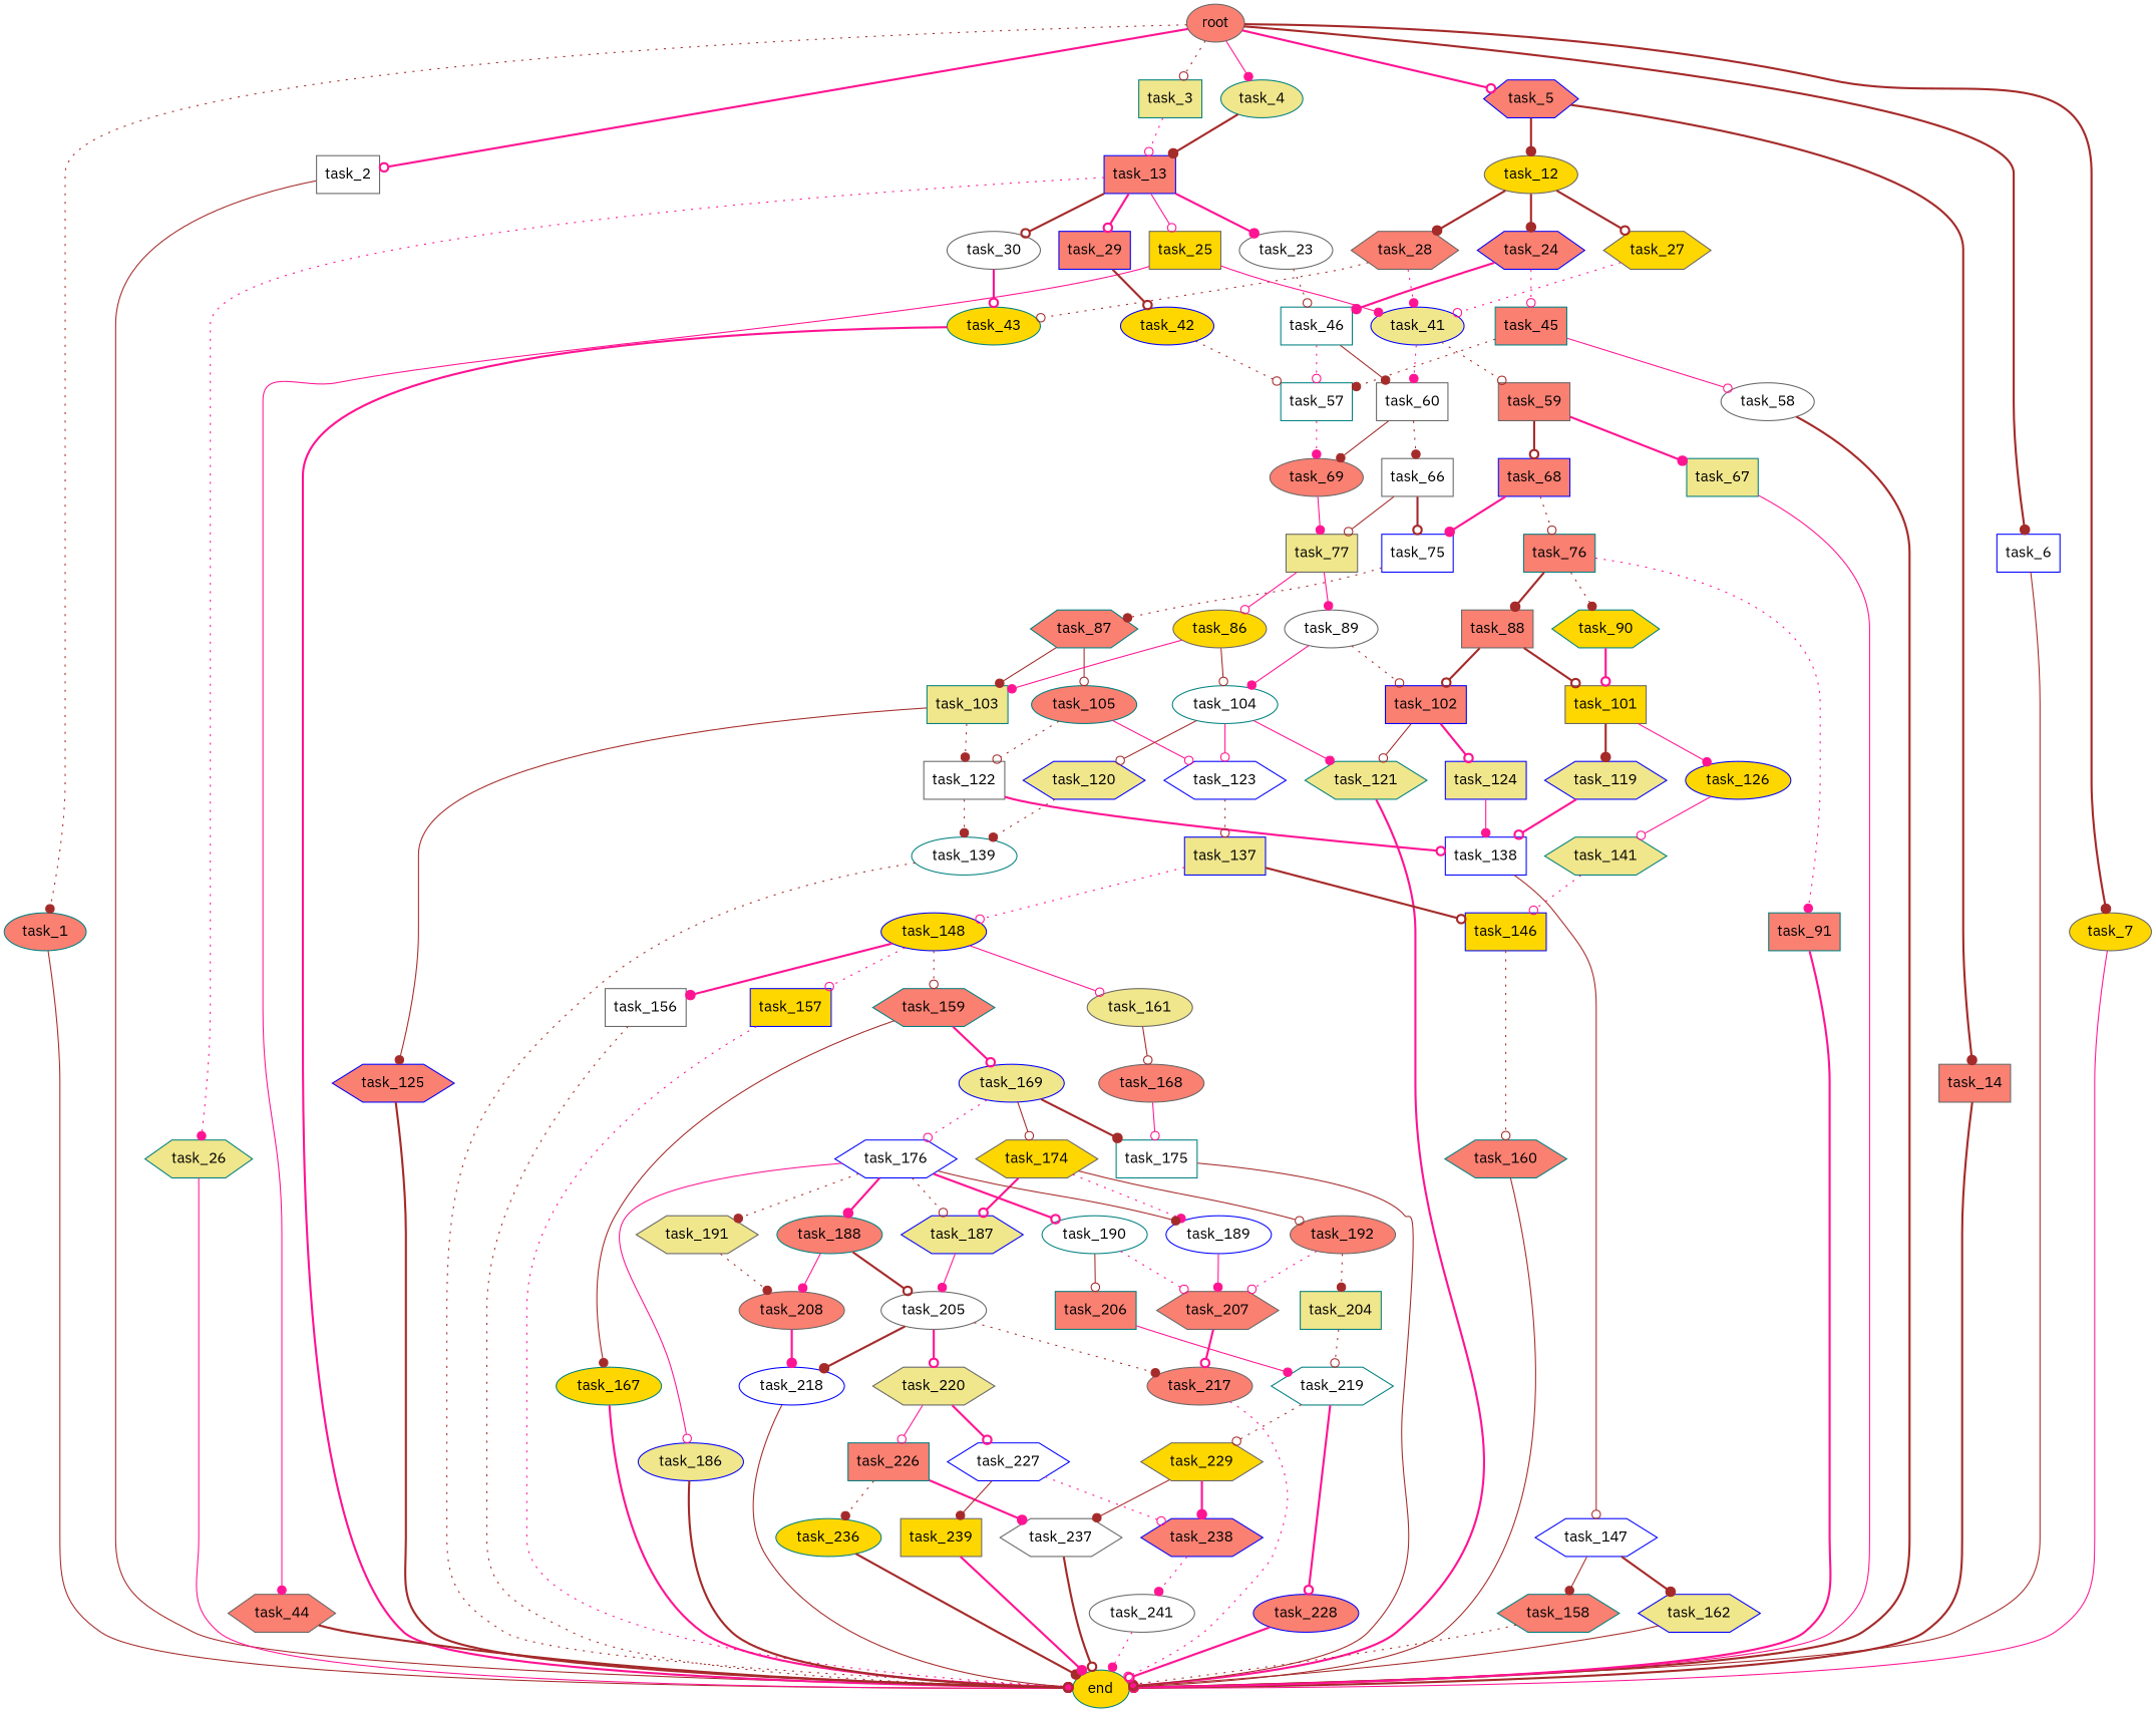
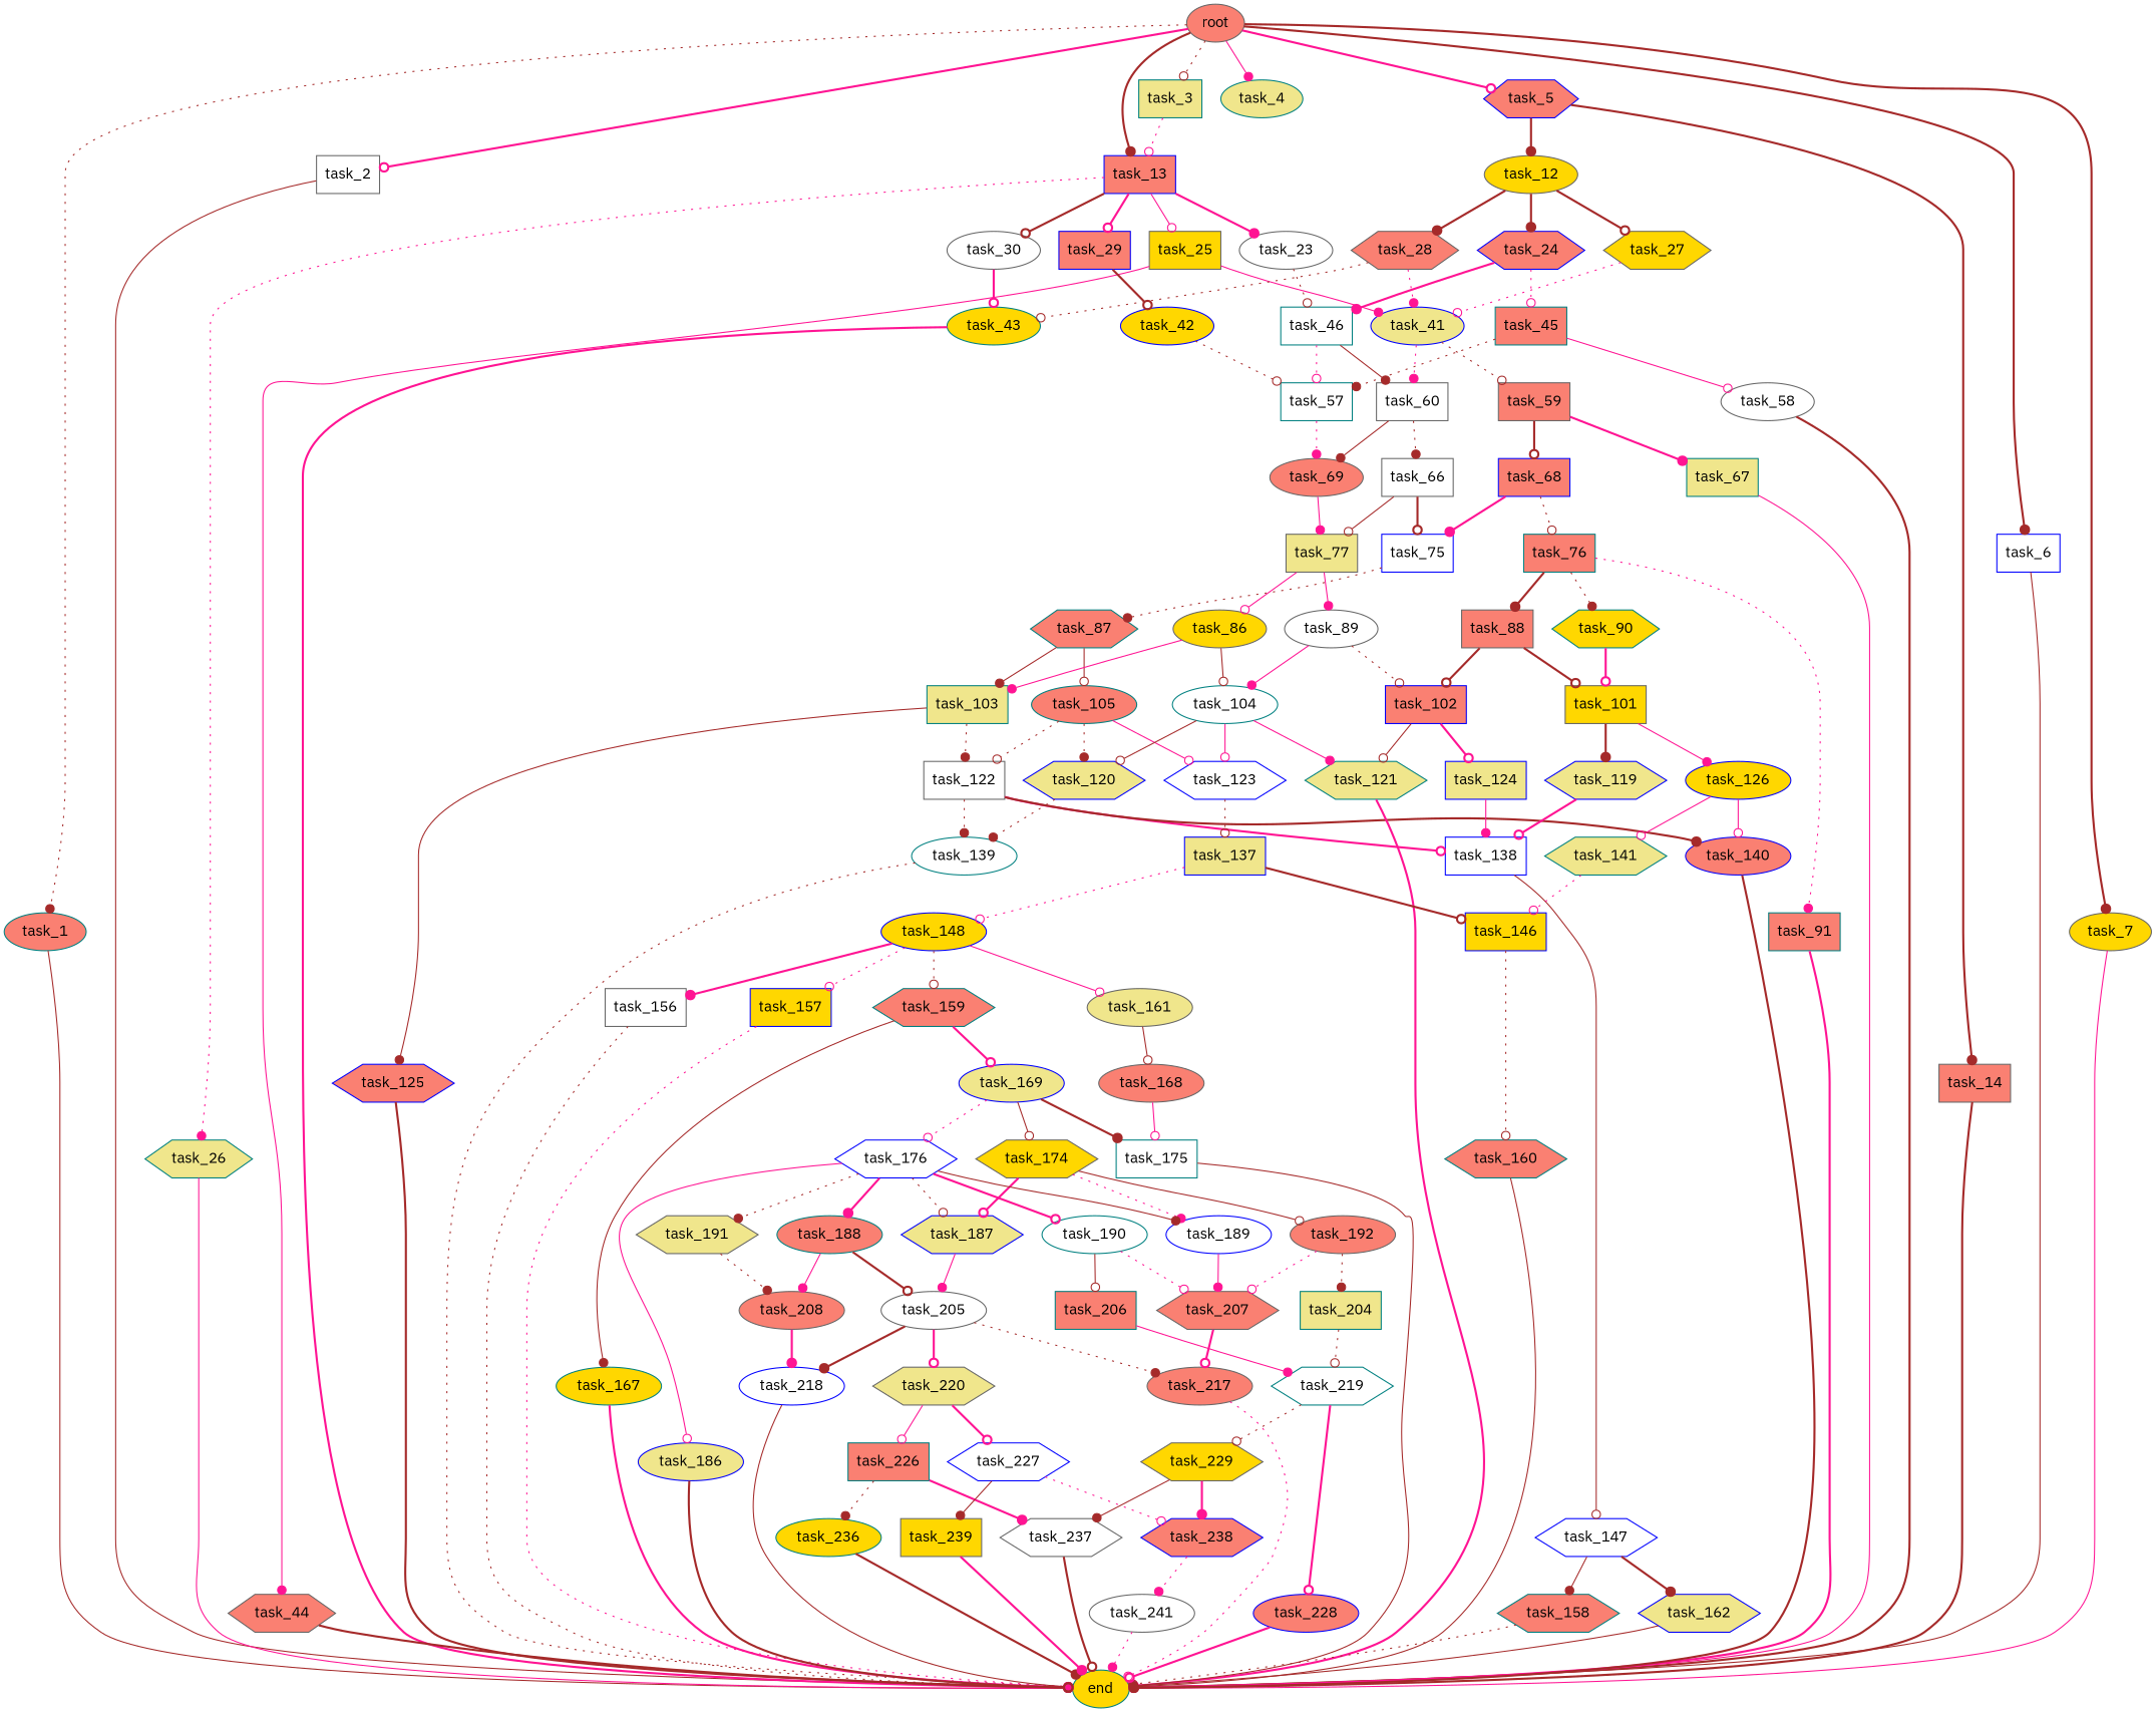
  digraph {
    fontname="IBM Plex Sans"
    node [color=gray40 fillcolor=salmon fontname="IBM Plex Sans" shape=ellipse style=filled]
    edge [arrowhead=odot color=brown fontname="IBM Plex Sans" style=bold]
    task_1 [color=teal]
    root
    task_2 [fillcolor=white shape=box]
    task_3 [color=teal fillcolor=khaki shape=box]
    task_4 [color=teal fillcolor=khaki]
    task_5 [color=blue shape=hexagon]
    task_6 [color=blue fillcolor=white shape=box]
    task_7 [fillcolor=gold]
    end [color=teal fillcolor=gold]
    task_13 [color=blue shape=box]
    task_12 [fillcolor=gold]
    task_14 [shape=box]
    task_23 [fillcolor=white]
    task_25 [fillcolor=gold shape=box]
    task_26 [color=teal fillcolor=khaki shape=hexagon]
    task_29 [color=blue shape=box]
    task_30 [fillcolor=white]
    task_24 [color=blue shape=hexagon]
    task_27 [fillcolor=gold shape=hexagon]
    task_28 [shape=hexagon]
    task_46 [color=teal fillcolor=white shape=box]
    task_45 [color=teal shape=box]
    task_41 [color=blue fillcolor=khaki]
    task_43 [color=teal fillcolor=gold]
    task_44 [shape=hexagon]
    task_42 [color=blue fillcolor=gold]
    task_60 [fillcolor=white shape=box]
    task_57 [color=teal fillcolor=white shape=box]
    task_58 [fillcolor=white]
    task_59 [shape=box]
    task_67 [color=teal fillcolor=khaki shape=box]
    task_68 [color=blue shape=box]
    task_69
    task_66 [fillcolor=white shape=box]
    task_77 [fillcolor=khaki shape=box]
    task_75 [color=blue fillcolor=white shape=box]
    task_76 [color=teal shape=box]
    task_87 [color=teal shape=hexagon]
    task_86 [fillcolor=gold]
    task_89 [fillcolor=white]
    task_88 [shape=box]
    task_90 [color=teal fillcolor=gold shape=hexagon]
    task_91 [color=teal shape=box]
    task_103 [color=teal fillcolor=khaki shape=box]
    task_105 [color=teal]
    task_101 [fillcolor=gold shape=box]
    task_102 [color=blue shape=box]
    task_104 [color=teal fillcolor=white]
    task_122 [fillcolor=white shape=box]
    task_125 [color=blue shape=hexagon]
    task_121 [color=teal fillcolor=khaki shape=hexagon]
    task_120 [color=blue fillcolor=khaki shape=hexagon]
    task_123 [color=blue fillcolor=white shape=hexagon]
    task_119 [color=blue fillcolor=khaki shape=hexagon]
    task_126 [color=blue fillcolor=gold]
    task_124 [color=blue fillcolor=khaki shape=box]
    task_138 [color=blue fillcolor=white shape=box]
+   task_140 [color=blue]
    task_141 [color=teal fillcolor=khaki shape=hexagon]
    task_139 [color=teal fillcolor=white]
    task_137 [color=blue fillcolor=khaki shape=box]
    task_147 [color=blue fillcolor=white shape=hexagon]
    task_146 [color=blue fillcolor=gold shape=box]
    task_148 [color=blue fillcolor=gold]
    task_160 [color=teal shape=hexagon]
    task_156 [fillcolor=white shape=box]
    task_157 [color=blue fillcolor=gold shape=box]
    task_159 [color=teal shape=hexagon]
    task_161 [fillcolor=khaki]
    task_158 [color=teal shape=hexagon]
    task_162 [color=blue fillcolor=khaki shape=hexagon]
    task_167 [color=teal fillcolor=gold]
    task_169 [color=blue fillcolor=khaki]
    task_168
    task_175 [color=teal fillcolor=white shape=box]
    task_174 [fillcolor=gold shape=hexagon]
    task_176 [color=blue fillcolor=white shape=hexagon]
    task_187 [color=blue fillcolor=khaki shape=hexagon]
    task_189 [color=blue fillcolor=white]
    task_192
    task_186 [color=blue fillcolor=khaki]
    task_188 [color=teal]
    task_190 [color=teal fillcolor=white]
    task_191 [fillcolor=khaki shape=hexagon]
    task_205 [fillcolor=white]
    task_207 [shape=hexagon]
    task_204 [color=teal fillcolor=khaki shape=box]
    task_208
    task_206 [color=teal shape=box]
    task_217
    task_218 [color=blue fillcolor=white]
    task_220 [fillcolor=khaki shape=hexagon]
    task_219 [color=teal fillcolor=white shape=hexagon]
    task_228 [color=blue]
    task_229 [fillcolor=gold shape=hexagon]
    task_226 [color=teal shape=box]
    task_227 [color=blue fillcolor=white shape=hexagon]
    task_237 [fillcolor=white shape=hexagon]
    task_238 [color=blue shape=hexagon]
    task_236 [color=teal fillcolor=gold]
    task_239 [fillcolor=gold shape=box]
    task_241 [fillcolor=white]
    task_1 -> end [arrowhead=dot style=solid]
    root -> task_1 [arrowhead=dot style=dotted]
    root -> task_2 [color=deeppink]
    root -> task_3 [style=dotted]
    root -> task_4 [arrowhead=dot color=deeppink style=solid]
    root -> task_5 [color=deeppink]
    root -> task_6 [arrowhead=dot]
    root -> task_7 [arrowhead=dot]
    task_2 -> end [style=solid]
    task_3 -> task_13 [color=deeppink style=dotted]
-   task_4 -> task_13 [arrowhead=dot]
+   root -> task_13 [arrowhead=dot]
    task_5 -> task_12 [arrowhead=dot]
    task_5 -> task_14 [arrowhead=dot]
    task_6 -> end [style=solid]
    task_7 -> end [color=deeppink style=solid]
    task_13 -> task_23 [arrowhead=dot color=deeppink]
    task_13 -> task_25 [color=deeppink style=solid]
    task_13 -> task_26 [arrowhead=dot color=deeppink style=dotted]
    task_13 -> task_29 [color=deeppink]
    task_13 -> task_30
    task_12 -> task_24 [arrowhead=dot]
    task_12 -> task_27
    task_12 -> task_28 [arrowhead=dot]
    task_14 -> end [arrowhead=dot]
    task_23 -> task_46 [style=dotted]
    task_25 -> task_41 [arrowhead=dot color=deeppink style=solid]
    task_25 -> task_44 [arrowhead=dot color=deeppink style=solid]
    task_26 -> end [arrowhead=dot color=deeppink style=solid]
    task_29 -> task_42
    task_30 -> task_43 [color=deeppink]
    task_24 -> task_46 [arrowhead=dot color=deeppink]
    task_24 -> task_45 [color=deeppink style=dotted]
    task_27 -> task_41 [color=deeppink style=dotted]
    task_28 -> task_41 [arrowhead=dot color=deeppink style=dotted]
    task_28 -> task_43 [style=dotted]
    task_46 -> task_60 [arrowhead=dot style=solid]
    task_46 -> task_57 [color=deeppink style=dotted]
    task_45 -> task_57 [arrowhead=dot style=dotted]
    task_45 -> task_58 [color=deeppink style=solid]
    task_41 -> task_60 [arrowhead=dot color=deeppink style=dotted]
    task_41 -> task_59 [style=dotted]
    task_43 -> end [arrowhead=dot color=deeppink]
    task_44 -> end [arrowhead=dot]
    task_42 -> task_57 [style=dotted]
    task_60 -> task_69 [arrowhead=dot style=solid]
    task_60 -> task_66 [arrowhead=dot style=dotted]
    task_57 -> task_69 [arrowhead=dot color=deeppink style=dotted]
    task_58 -> end [arrowhead=dot]
    task_59 -> task_67 [arrowhead=dot color=deeppink]
    task_59 -> task_68
    task_67 -> end [color=deeppink style=solid]
    task_68 -> task_75 [arrowhead=dot color=deeppink]
    task_68 -> task_76 [style=dotted]
    task_69 -> task_77 [arrowhead=dot color=deeppink style=solid]
    task_66 -> task_77 [style=solid]
    task_66 -> task_75
    task_77 -> task_86 [color=deeppink style=solid]
    task_77 -> task_89 [arrowhead=dot color=deeppink style=solid]
    task_75 -> task_87 [arrowhead=dot style=dotted]
    task_76 -> task_88 [arrowhead=dot]
    task_76 -> task_90 [arrowhead=dot style=dotted]
    task_76 -> task_91 [arrowhead=dot color=deeppink style=dotted]
    task_87 -> task_103 [arrowhead=dot style=solid]
    task_87 -> task_105 [style=solid]
    task_86 -> task_103 [arrowhead=dot color=deeppink style=solid]
    task_86 -> task_104 [style=solid]
    task_89 -> task_102 [style=dotted]
    task_89 -> task_104 [arrowhead=dot color=deeppink style=solid]
    task_88 -> task_101
    task_88 -> task_102
    task_90 -> task_101 [color=deeppink]
    task_91 -> end [color=deeppink]
    task_103 -> task_122 [arrowhead=dot style=dotted]
    task_103 -> task_125 [arrowhead=dot style=solid]
    task_105 -> task_122 [style=dotted]
+   task_105 -> task_120 [arrowhead=dot style=dotted]
    task_105 -> task_123 [color=deeppink style=solid]
    task_101 -> task_119 [arrowhead=dot]
    task_101 -> task_126 [arrowhead=dot color=deeppink style=solid]
    task_102 -> task_121 [style=solid]
    task_102 -> task_124 [color=deeppink]
    task_104 -> task_121 [arrowhead=dot color=deeppink style=solid]
    task_104 -> task_120 [style=solid]
    task_104 -> task_123 [color=deeppink style=solid]
    task_122 -> task_138 [color=deeppink]
+   task_122 -> task_140 [arrowhead=dot]
    task_122 -> task_139 [arrowhead=dot style=dotted]
    task_125 -> end
    task_121 -> end [arrowhead=dot color=deeppink]
    task_120 -> task_139 [arrowhead=dot style=dotted]
    task_123 -> task_137 [style=dotted]
    task_119 -> task_138 [color=deeppink]
+   task_126 -> task_140 [color=deeppink style=solid]
    task_126 -> task_141 [color=deeppink style=solid]
    task_124 -> task_138 [arrowhead=dot color=deeppink style=solid]
    task_138 -> task_147 [style=solid]
+   task_140 -> end [arrowhead=dot]
    task_141 -> task_146 [color=deeppink style=dotted]
    task_139 -> end [style=dotted]
    task_137 -> task_146
    task_137 -> task_148 [color=deeppink style=dotted]
    task_147 -> task_158 [arrowhead=dot style=solid]
    task_147 -> task_162 [arrowhead=dot]
    task_146 -> task_160 [style=dotted]
    task_148 -> task_156 [arrowhead=dot color=deeppink]
    task_148 -> task_157 [color=deeppink style=dotted]
    task_148 -> task_159 [style=dotted]
    task_148 -> task_161 [color=deeppink style=solid]
    task_160 -> end [style=solid]
    task_156 -> end [style=dotted]
    task_157 -> end [color=deeppink style=dotted]
    task_159 -> task_167 [arrowhead=dot style=solid]
    task_159 -> task_169 [color=deeppink]
    task_161 -> task_168 [style=solid]
    task_158 -> end [style=dotted]
    task_162 -> end [style=solid]
    task_167 -> end [arrowhead=dot color=deeppink]
    task_169 -> task_175 [arrowhead=dot]
    task_169 -> task_174 [style=solid]
    task_169 -> task_176 [color=deeppink style=dotted]
    task_168 -> task_175 [color=deeppink style=solid]
    task_175 -> end [style=solid]
    task_174 -> task_187 [color=deeppink]
    task_174 -> task_189 [arrowhead=dot color=deeppink style=dotted]
    task_174 -> task_192 [style=solid]
    task_176 -> task_187 [style=dotted]
    task_176 -> task_189 [arrowhead=dot style=solid]
    task_176 -> task_186 [color=deeppink style=solid]
    task_176 -> task_188 [arrowhead=dot color=deeppink]
    task_176 -> task_190 [color=deeppink]
    task_176 -> task_191 [arrowhead=dot style=dotted]
    task_187 -> task_205 [arrowhead=dot color=deeppink style=solid]
    task_189 -> task_207 [arrowhead=dot color=deeppink style=solid]
    task_192 -> task_207 [color=deeppink style=dotted]
    task_192 -> task_204 [arrowhead=dot style=dotted]
    task_186 -> end
    task_188 -> task_205
    task_188 -> task_208 [arrowhead=dot color=deeppink style=solid]
    task_190 -> task_207 [color=deeppink style=dotted]
    task_190 -> task_206 [style=solid]
    task_191 -> task_208 [arrowhead=dot style=dotted]
    task_205 -> task_217 [arrowhead=dot style=dotted]
    task_205 -> task_218 [arrowhead=dot]
    task_205 -> task_220 [color=deeppink]
    task_207 -> task_217 [color=deeppink]
    task_204 -> task_219 [style=dotted]
    task_208 -> task_218 [arrowhead=dot color=deeppink]
    task_206 -> task_219 [arrowhead=dot color=deeppink style=solid]
    task_217 -> end [color=deeppink style=dotted]
    task_218 -> end [style=solid]
    task_220 -> task_226 [color=deeppink style=solid]
    task_220 -> task_227 [color=deeppink]
    task_219 -> task_228 [color=deeppink]
    task_219 -> task_229 [style=dotted]
    task_228 -> end [color=deeppink]
    task_229 -> task_237 [arrowhead=dot style=solid]
    task_229 -> task_238 [arrowhead=dot color=deeppink]
    task_226 -> task_237 [arrowhead=dot color=deeppink]
    task_226 -> task_236 [arrowhead=dot style=dotted]
    task_227 -> task_238 [color=deeppink style=dotted]
    task_227 -> task_239 [arrowhead=dot style=solid]
    task_237 -> end
    task_238 -> task_241 [arrowhead=dot color=deeppink style=dotted]
    task_236 -> end [arrowhead=dot]
    task_239 -> end [arrowhead=dot color=deeppink]
    task_241 -> end [arrowhead=dot color=deeppink style=dotted]
  }
